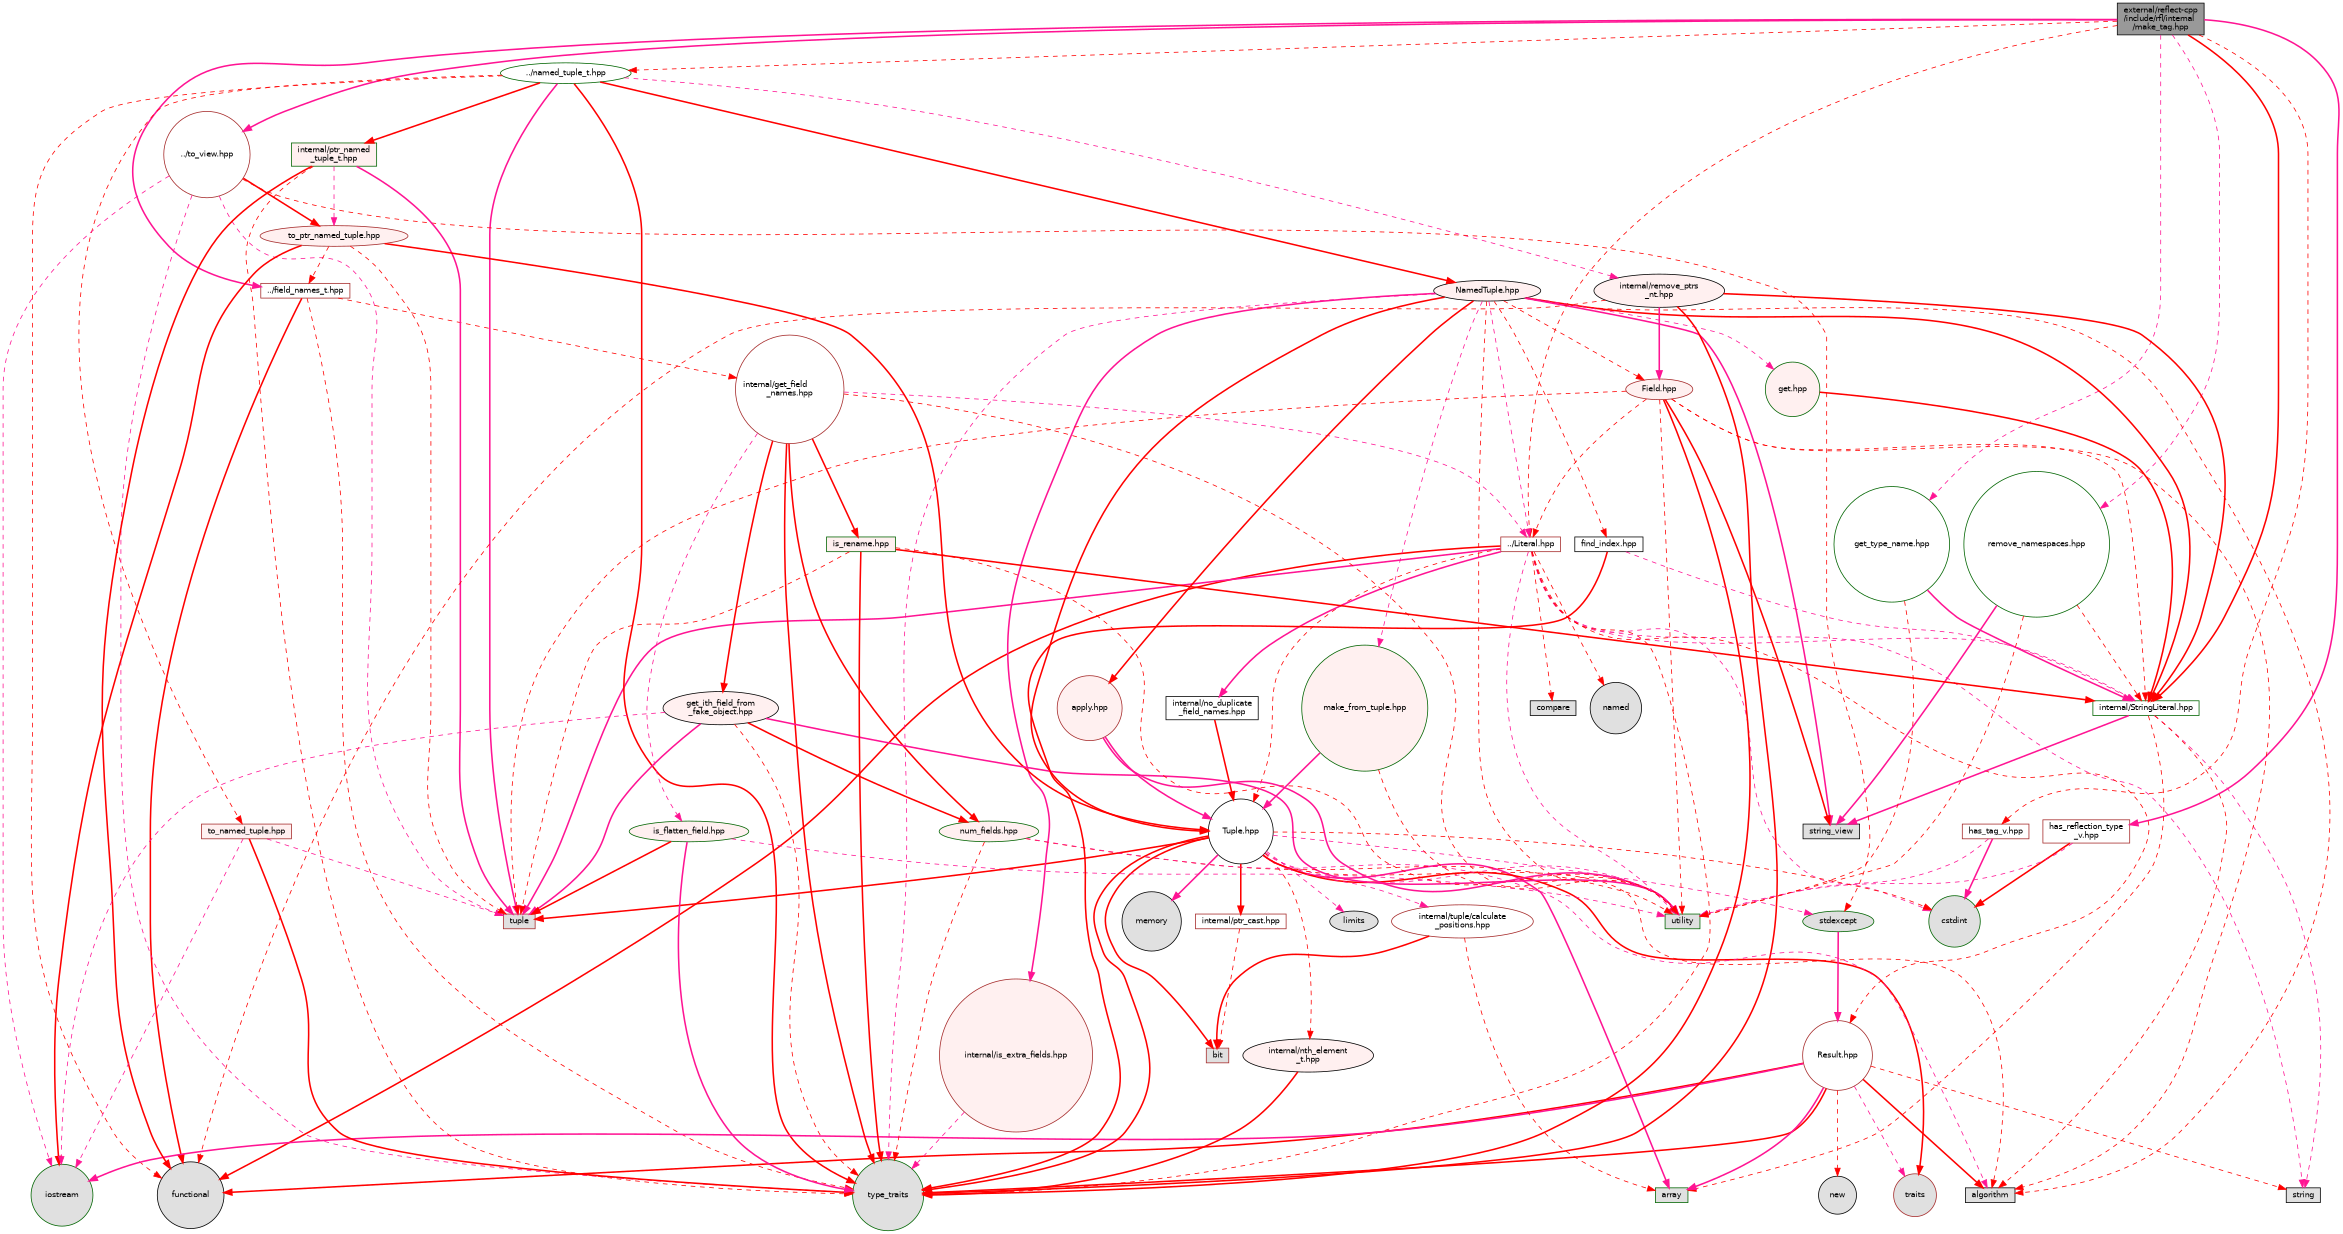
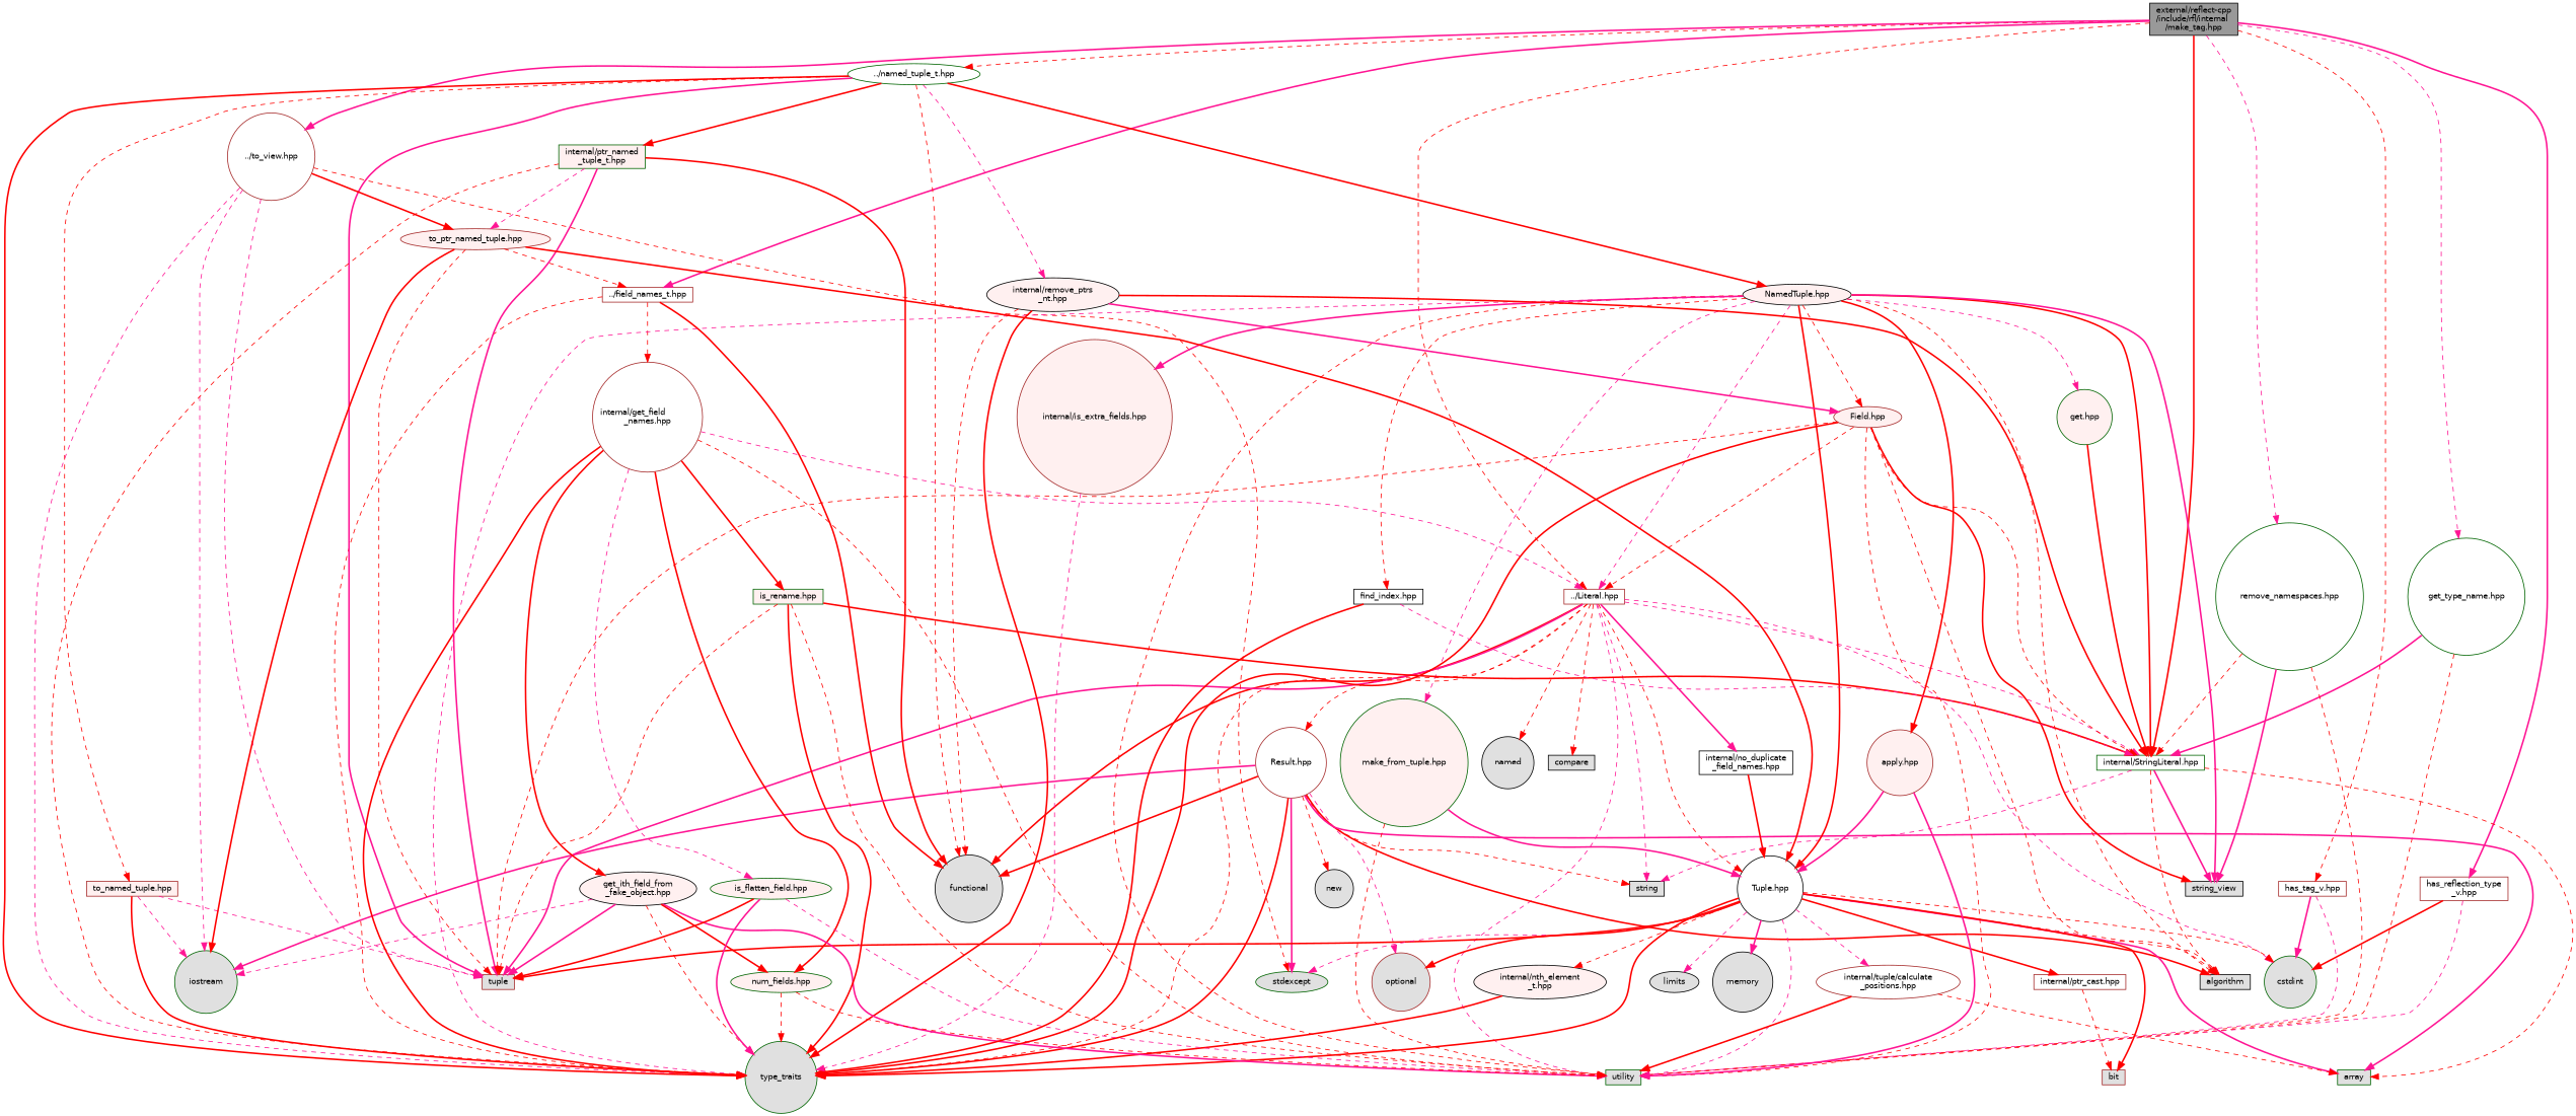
  digraph {
    node [color=black fillcolor="#E0E0E0" fontname=Helvetica fontsize=10 shape=box style=filled]
    edge [color=red fontname=Helvetica fontsize=10 labelfontname=Helvetica labelfontsize=10 style=dashed]
    n1 [fillcolor=grey60 fontcolor=black height=0.2 label="external/reflect-cpp\l/include/rfl/internal\l/make_tag.hpp" width=0.4]
    n2 [color=brown fillcolor=white height=0.2 label="../Literal.hpp" width=0.4]
    n3 [color=darkgreen fillcolor=white height=0.2 label="internal/StringLiteral.hpp" width=0.4]
    n4 [color=brown fillcolor=white height=0.2 label="../field_names_t.hpp" width=0.4]
    n5 [color=darkgreen fillcolor=white height=0.2 label="../named_tuple_t.hpp" shape=ellipse width=0.4]
    n6 [color=brown fillcolor=white height=0.2 label="../to_view.hpp" shape=circle width=0.4]
    n7 [color=darkgreen fillcolor=white height=0.2 label="get_type_name.hpp" shape=circle width=0.4]
    n8 [color=brown fillcolor=white height=0.2 label="has_reflection_type\l_v.hpp" width=0.4]
    n9 [color=brown fillcolor=white height=0.2 label="has_tag_v.hpp" width=0.4]
    n10 [color=darkgreen fillcolor=white height=0.2 label="remove_namespaces.hpp" shape=circle width=0.4]
    n11 [height=0.2 label=compare width=0.4]
    n12 [color=darkgreen height=0.2 label=cstdint shape=circle width=0.4]
    n13 [height=0.2 label=functional shape=circle width=0.4]
    n14 [height=0.2 label=string width=0.4]
    n15 [color=brown height=0.2 label=tuple width=0.4]
    n16 [color=darkgreen height=0.2 label=type_traits shape=circle width=0.4]
    n17 [color=darkgreen height=0.2 label=utility width=0.4]
    n18 [height=0.2 label=named shape=circle width=0.4]
    n19 [color=brown fillcolor=white height=0.2 label="Result.hpp" shape=circle width=0.4]
    n20 [fillcolor=white height=0.2 label="Tuple.hpp" shape=circle width=0.4]
    n21 [fillcolor=white height=0.2 label="internal/no_duplicate\l_field_names.hpp" width=0.4]
    n22 [height=0.2 label=algorithm width=0.4]
    n23 [color=darkgreen height=0.2 label=array width=0.4]
    n24 [height=0.2 label=string_view width=0.4]
    n25 [color=brown fillcolor=white height=0.2 label="internal/get_field\l_names.hpp" shape=circle width=0.4]
    n26 [fillcolor="#FFF0F0" height=0.2 label="NamedTuple.hpp" shape=ellipse width=0.4]
    n27 [color=darkgreen fillcolor="#FFF0F0" height=0.2 label="internal/ptr_named\l_tuple_t.hpp" width=0.4]
    n28 [fillcolor="#FFF0F0" height=0.2 label="internal/remove_ptrs\l_nt.hpp" shape=ellipse width=0.4]
    n29 [color=brown fillcolor="#FFF0F0" height=0.2 label="to_named_tuple.hpp" width=0.4]
    n30 [color=darkgreen height=0.2 label=iostream shape=circle width=0.4]
    n31 [color=darkgreen height=0.2 label=stdexcept shape=ellipse width=0.4]
    n32 [color=brown fillcolor="#FFF0F0" height=0.2 label="to_ptr_named_tuple.hpp" shape=ellipse width=0.4]
    n33 [height=0.2 label=new shape=circle width=0.4]
-   n34 [color=brown height=0.2 label=traits shape=circle width=0.4]
+   n34 [color=brown height=0.2 label=optional shape=circle width=0.4]
    n35 [color=brown height=0.2 label=bit width=0.4]
    n36 [height=0.2 label=limits shape=ellipse width=0.4]
    n37 [height=0.2 label=memory shape=circle width=0.4]
    n38 [fillcolor="#FFF0F0" height=0.2 label="internal/nth_element\l_t.hpp" shape=ellipse width=0.4]
    n39 [color=brown fillcolor=white height=0.2 label="internal/ptr_cast.hpp" width=0.4]
    n40 [color=brown fillcolor=white height=0.2 label="internal/tuple/calculate\l_positions.hpp" shape=ellipse width=0.4]
    n41 [fillcolor="#FFF0F0" height=0.2 label="get_ith_field_from\l_fake_object.hpp" shape=ellipse width=0.4]
    n42 [color=darkgreen fillcolor="#FFF0F0" height=0.2 label="num_fields.hpp" shape=ellipse width=0.4]
    n43 [color=darkgreen fillcolor="#FFF0F0" height=0.2 label="is_flatten_field.hpp" shape=ellipse width=0.4]
    n44 [color=darkgreen fillcolor="#FFF0F0" height=0.2 label="is_rename.hpp" width=0.4]
    n45 [color=brown fillcolor="#FFF0F0" height=0.2 label="Field.hpp" shape=ellipse width=0.4]
    n46 [color=brown fillcolor="#FFF0F0" height=0.2 label="apply.hpp" shape=circle width=0.4]
    n47 [color=darkgreen fillcolor="#FFF0F0" height=0.2 label="get.hpp" shape=circle width=0.4]
    n48 [fillcolor=white height=0.2 label="find_index.hpp" width=0.4]
    n49 [color=brown fillcolor="#FFF0F0" height=0.2 label="internal/is_extra_fields.hpp" shape=circle width=0.4]
    n50 [color=darkgreen fillcolor="#FFF0F0" height=0.2 label="make_from_tuple.hpp" shape=circle width=0.4]
    n1 -> n2
    n1 -> n3 [style=bold]
    n1 -> n4 [color=deeppink style=bold]
    n1 -> n5
    n1 -> n6 [color=deeppink style=bold]
    n1 -> n7 [color=deeppink]
    n1 -> n8 [color=deeppink style=bold]
    n1 -> n9
    n1 -> n10 [color=deeppink]
    n2 -> n3 [color=deeppink]
    n2 -> n11
    n2 -> n12 [color=deeppink]
    n2 -> n13 [style=bold]
    n2 -> n14 [color=deeppink]
    n2 -> n15 [color=deeppink style=bold]
    n2 -> n16
    n2 -> n17 [color=deeppink]
    n2 -> n18
    n2 -> n19
    n2 -> n20
    n2 -> n21 [color=deeppink style=bold]
    n3 -> n14 [color=deeppink]
    n3 -> n22
    n3 -> n23
    n3 -> n24 [color=deeppink style=bold]
    n4 -> n13 [style=bold]
    n4 -> n16
    n4 -> n25
    n5 -> n13
    n5 -> n15 [color=deeppink style=bold]
    n5 -> n16 [style=bold]
    n5 -> n26 [style=bold]
    n5 -> n27 [style=bold]
    n5 -> n28 [color=deeppink]
    n5 -> n29
    n6 -> n15 [color=deeppink]
    n6 -> n16 [color=deeppink]
    n6 -> n30 [color=deeppink]
    n6 -> n31
    n6 -> n32 [style=bold]
    n7 -> n3 [color=deeppink style=bold]
    n7 -> n17
    n8 -> n12 [style=bold]
    n8 -> n17 [color=deeppink]
    n9 -> n12 [color=deeppink style=bold]
    n9 -> n17 [color=deeppink]
    n10 -> n3
    n10 -> n17
    n10 -> n24 [color=deeppink style=bold]
    n19 -> n13 [style=bold]
    n19 -> n14
    n19 -> n16 [style=bold]
    n19 -> n22 [style=bold]
    n19 -> n23 [color=deeppink style=bold]
    n19 -> n30 [color=deeppink style=bold]
-   n31 -> n19 [color=deeppink style=bold]
+   n19 -> n31 [color=deeppink style=bold]
    n19 -> n33
    n19 -> n34 [color=deeppink]
    n20 -> n12
    n20 -> n15 [style=bold]
    n20 -> n16 [style=bold]
    n20 -> n17 [color=deeppink]
    n20 -> n22
    n20 -> n23 [color=deeppink style=bold]
    n20 -> n31 [color=deeppink]
    n20 -> n34 [style=bold]
    n20 -> n35 [style=bold]
    n20 -> n36 [color=deeppink]
    n20 -> n37 [color=deeppink style=bold]
    n20 -> n38
    n20 -> n39 [style=bold]
    n20 -> n40 [color=deeppink]
    n21 -> n20 [style=bold]
    n25 -> n2 [color=deeppink]
    n25 -> n16 [style=bold]
    n25 -> n17
    n25 -> n41 [style=bold]
    n25 -> n42 [style=bold]
    n25 -> n43 [color=deeppink]
    n25 -> n44 [style=bold]
    n26 -> n2 [color=deeppink]
    n26 -> n3 [style=bold]
    n26 -> n16 [color=deeppink]
    n26 -> n17
    n26 -> n20 [style=bold]
    n26 -> n22
    n26 -> n24 [color=deeppink style=bold]
    n26 -> n45
    n26 -> n46 [style=bold]
    n26 -> n47 [color=deeppink]
    n26 -> n48
    n26 -> n49 [color=deeppink style=bold]
    n26 -> n50 [color=deeppink]
    n27 -> n13 [style=bold]
    n27 -> n15 [color=deeppink style=bold]
    n27 -> n16
    n27 -> n32 [color=deeppink]
    n28 -> n3 [style=bold]
    n28 -> n13
    n28 -> n16 [style=bold]
    n28 -> n45 [color=deeppink style=bold]
    n29 -> n15 [color=deeppink]
    n29 -> n16 [style=bold]
    n29 -> n30 [color=deeppink]
    n32 -> n4
    n32 -> n15
    n32 -> n20 [style=bold]
    n32 -> n30 [style=bold]
    n38 -> n16 [style=bold]
    n39 -> n35
-   n40 -> n35 [style=bold]
+   n40 -> n17 [style=bold]
    n40 -> n23
    n41 -> n15 [color=deeppink style=bold]
    n41 -> n16
    n41 -> n17 [color=deeppink style=bold]
    n41 -> n30 [color=deeppink]
    n41 -> n42 [style=bold]
    n42 -> n16
    n42 -> n17
-   n42 -> n22 [color=deeppink]
    n43 -> n15 [style=bold]
    n43 -> n16 [color=deeppink style=bold]
    n43 -> n17 [color=deeppink]
    n44 -> n3 [style=bold]
    n44 -> n15
    n44 -> n16 [style=bold]
    n44 -> n17
    n45 -> n2
    n45 -> n3
    n45 -> n15
    n45 -> n16 [style=bold]
    n45 -> n17
    n45 -> n22
    n45 -> n24 [style=bold]
    n46 -> n17 [color=deeppink style=bold]
    n46 -> n20 [color=deeppink style=bold]
    n47 -> n3 [style=bold]
    n48 -> n3 [color=deeppink]
    n48 -> n16 [style=bold]
    n49 -> n16 [color=deeppink]
    n50 -> n17
    n50 -> n20 [color=deeppink style=bold]
  }
